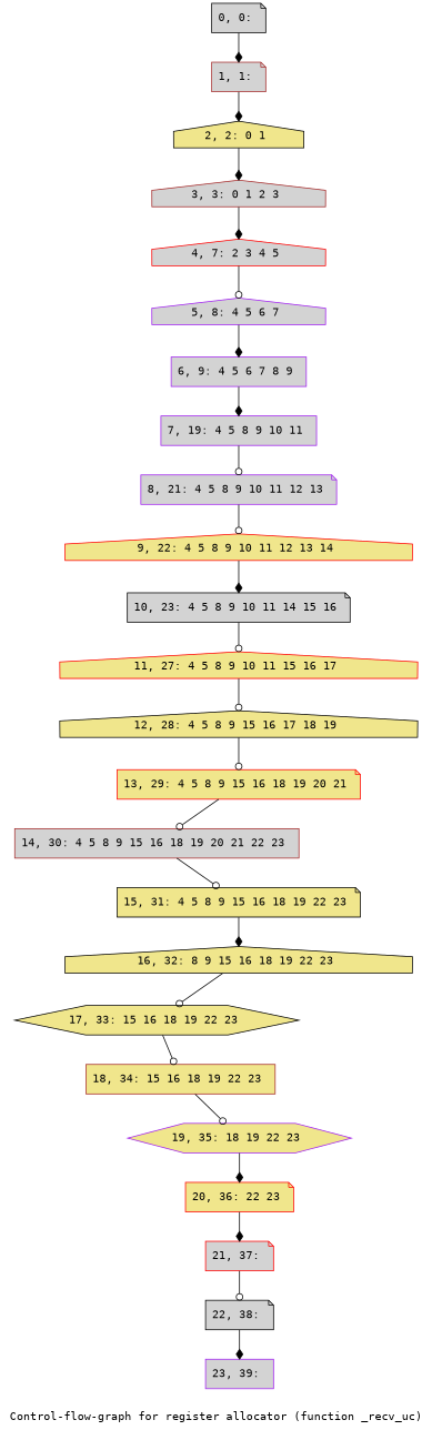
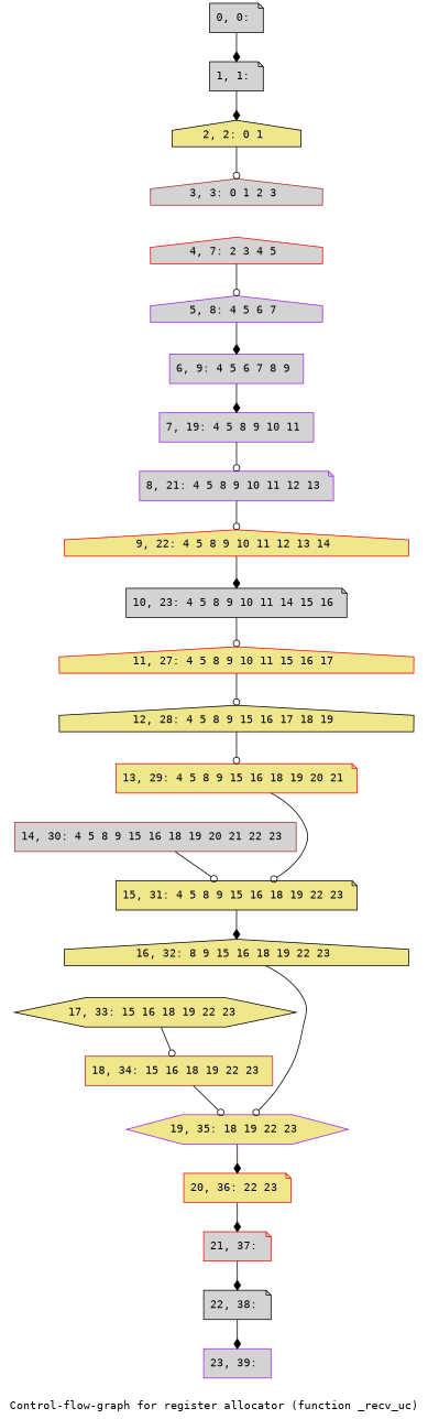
  digraph {
    fontname="DejaVu Sans Mono"
    label="Control-flow-graph for register allocator (function _recv_uc)"
    node [color=black fillcolor=lightgrey fontname="DejaVu Sans Mono" shape=note style=filled]
    edge [arrowhead=odot fontname="DejaVu Sans Mono"]
    n1 [label="0, 0: "]
-   n2 [color=brown label="1, 1: "]
+   n2 [label="1, 1: "]
    n3 [fillcolor=khaki label="2, 2: 0 1 " shape=house]
    n4 [color=brown label="3, 3: 0 1 2 3 " shape=house]
    n5 [color=red label="4, 7: 2 3 4 5 " shape=house]
    n6 [color=purple label="5, 8: 4 5 6 7 " shape=house]
    n7 [color=purple label="6, 9: 4 5 6 7 8 9 " shape=box]
    n8 [color=purple label="7, 19: 4 5 8 9 10 11 " shape=box]
    n9 [color=purple label="8, 21: 4 5 8 9 10 11 12 13 "]
    n10 [color=red fillcolor=khaki label="9, 22: 4 5 8 9 10 11 12 13 14 " shape=house]
    n11 [label="10, 23: 4 5 8 9 10 11 14 15 16 "]
    n12 [color=red fillcolor=khaki label="11, 27: 4 5 8 9 10 11 15 16 17 " shape=house]
    n13 [fillcolor=khaki label="12, 28: 4 5 8 9 15 16 17 18 19 " shape=house]
    n14 [color=red fillcolor=khaki label="13, 29: 4 5 8 9 15 16 18 19 20 21 "]
    n15 [color=brown label="14, 30: 4 5 8 9 15 16 18 19 20 21 22 23 " shape=box]
    n16 [fillcolor=khaki label="15, 31: 4 5 8 9 15 16 18 19 22 23 "]
    n17 [fillcolor=khaki label="16, 32: 8 9 15 16 18 19 22 23 " shape=house]
    n18 [fillcolor=khaki label="17, 33: 15 16 18 19 22 23 " shape=hexagon]
    n19 [color=brown fillcolor=khaki label="18, 34: 15 16 18 19 22 23 " shape=box]
    n20 [color=purple fillcolor=khaki label="19, 35: 18 19 22 23 " shape=hexagon]
    n21 [color=red fillcolor=khaki label="20, 36: 22 23 "]
    n22 [color=red label="21, 37: "]
    n23 [label="22, 38: "]
    n24 [color=purple label="23, 39: " shape=box]
    n1 -> n2 [arrowhead=diamond]
    n2 -> n3 [arrowhead=diamond]
-   n3 -> n4 [arrowhead=diamond]
-   n4 -> n5 [arrowhead=diamond]
+   n3 -> n4
    n5 -> n6
    n6 -> n7 [arrowhead=diamond]
    n7 -> n8 [arrowhead=diamond]
    n8 -> n9
    n9 -> n10
    n10 -> n11 [arrowhead=diamond]
    n11 -> n12
    n12 -> n13
    n13 -> n14
-   n14 -> n15
+   n14 -> n16
    n15 -> n16
    n16 -> n17 [arrowhead=diamond]
-   n17 -> n18
+   n17 -> n20
    n18 -> n19
    n19 -> n20
    n20 -> n21 [arrowhead=diamond]
    n21 -> n22 [arrowhead=diamond]
-   n22 -> n23
+   n22 -> n23 [arrowhead=diamond]
    n23 -> n24 [arrowhead=diamond]
  }
